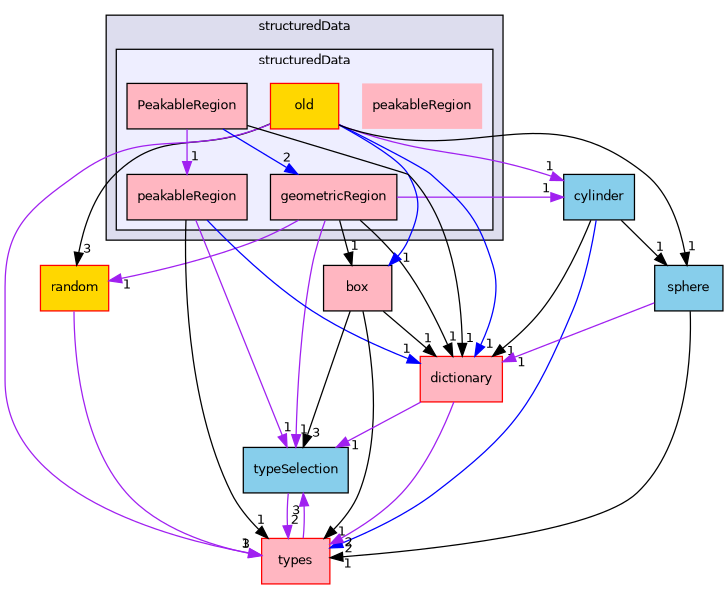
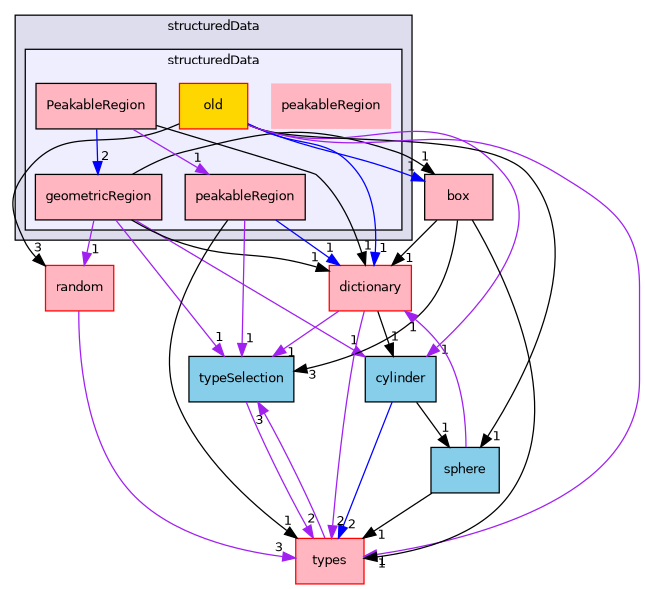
  digraph {
    compound=true
    node [fillcolor=lightpink fontname=Helvetica fontsize=10 shape=box style=filled]
    edge [color=purple headlabel=1 labeldistance=1.5 labelfontname=Helvetica labelfontsize=10]
    n1 [label=peakableRegion shape=plaintext]
    n2 [color=black label=geometricRegion]
    n3 [color=red fillcolor=gold label=old]
    n4 [color=black label=PeakableRegion]
    n5 [color=black label=peakableRegion]
    n6 [label=box]
    n7 [fillcolor=skyblue label=cylinder]
-   n8 [color=red fillcolor=gold label=random]
+   n8 [color=red label=random]
    n9 [fillcolor=skyblue label=typeSelection]
    n10 [color=red label=dictionary]
    n11 [fillcolor=skyblue label=sphere]
    n12 [color=red label=types]
    subgraph cluster_1 {
      bgcolor="#ddddee"
      fontname=Helvetica
      fontsize=10
      label=structuredData
      pencolor=black
      subgraph cluster_2 {
        bgcolor="#eeeeff"
        fontname=Helvetica
        fontsize=10
        label=structuredData
        pencolor=black
        n1
        n2
        n3
        n4
        n5
      }
    }
    n2 -> n6 [color=black]
    n2 -> n7
    n2 -> n8
    n2 -> n9
    n2 -> n10 [color=black]
    n3 -> n6 [color=blue]
    n3 -> n7
    n3 -> n8 [color=black headlabel=3]
    n3 -> n10 [color=blue]
    n3 -> n11 [color=black]
    n3 -> n12
    n4 -> n2 [color=blue headlabel=2]
    n4 -> n5
    n4 -> n10 [color=black]
    n5 -> n9
    n5 -> n10 [color=blue]
    n5 -> n12 [color=black]
    n6 -> n9 [color=black headlabel=3]
    n6 -> n10 [color=black]
    n6 -> n12 [color=black]
-   n7 -> n10 [color=black]
+   n10 -> n7 [color=black]
    n7 -> n11 [color=black]
    n7 -> n12 [color=blue headlabel=2]
    n8 -> n12 [headlabel=3]
    n9 -> n12 [headlabel=2]
    n10 -> n9
    n10 -> n12 [headlabel=2]
    n11 -> n10
    n11 -> n12 [color=black]
    n12 -> n9 [headlabel=3]
  }
